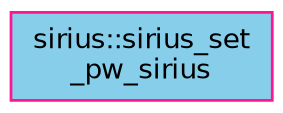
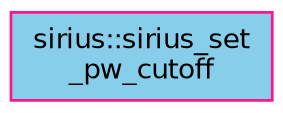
  digraph {
    rankdir=LR
-   n1 [color=deeppink fillcolor=skyblue fontname=Helvetica fontsize=10 height=0.2 label="sirius::sirius_set\l_pw_sirius" shape=record style=filled width=0.4]
+   n1 [color=deeppink fillcolor=skyblue fontname=Helvetica fontsize=10 height=0.2 label="sirius::sirius_set\l_pw_cutoff" shape=record style=filled width=0.4]
  }
